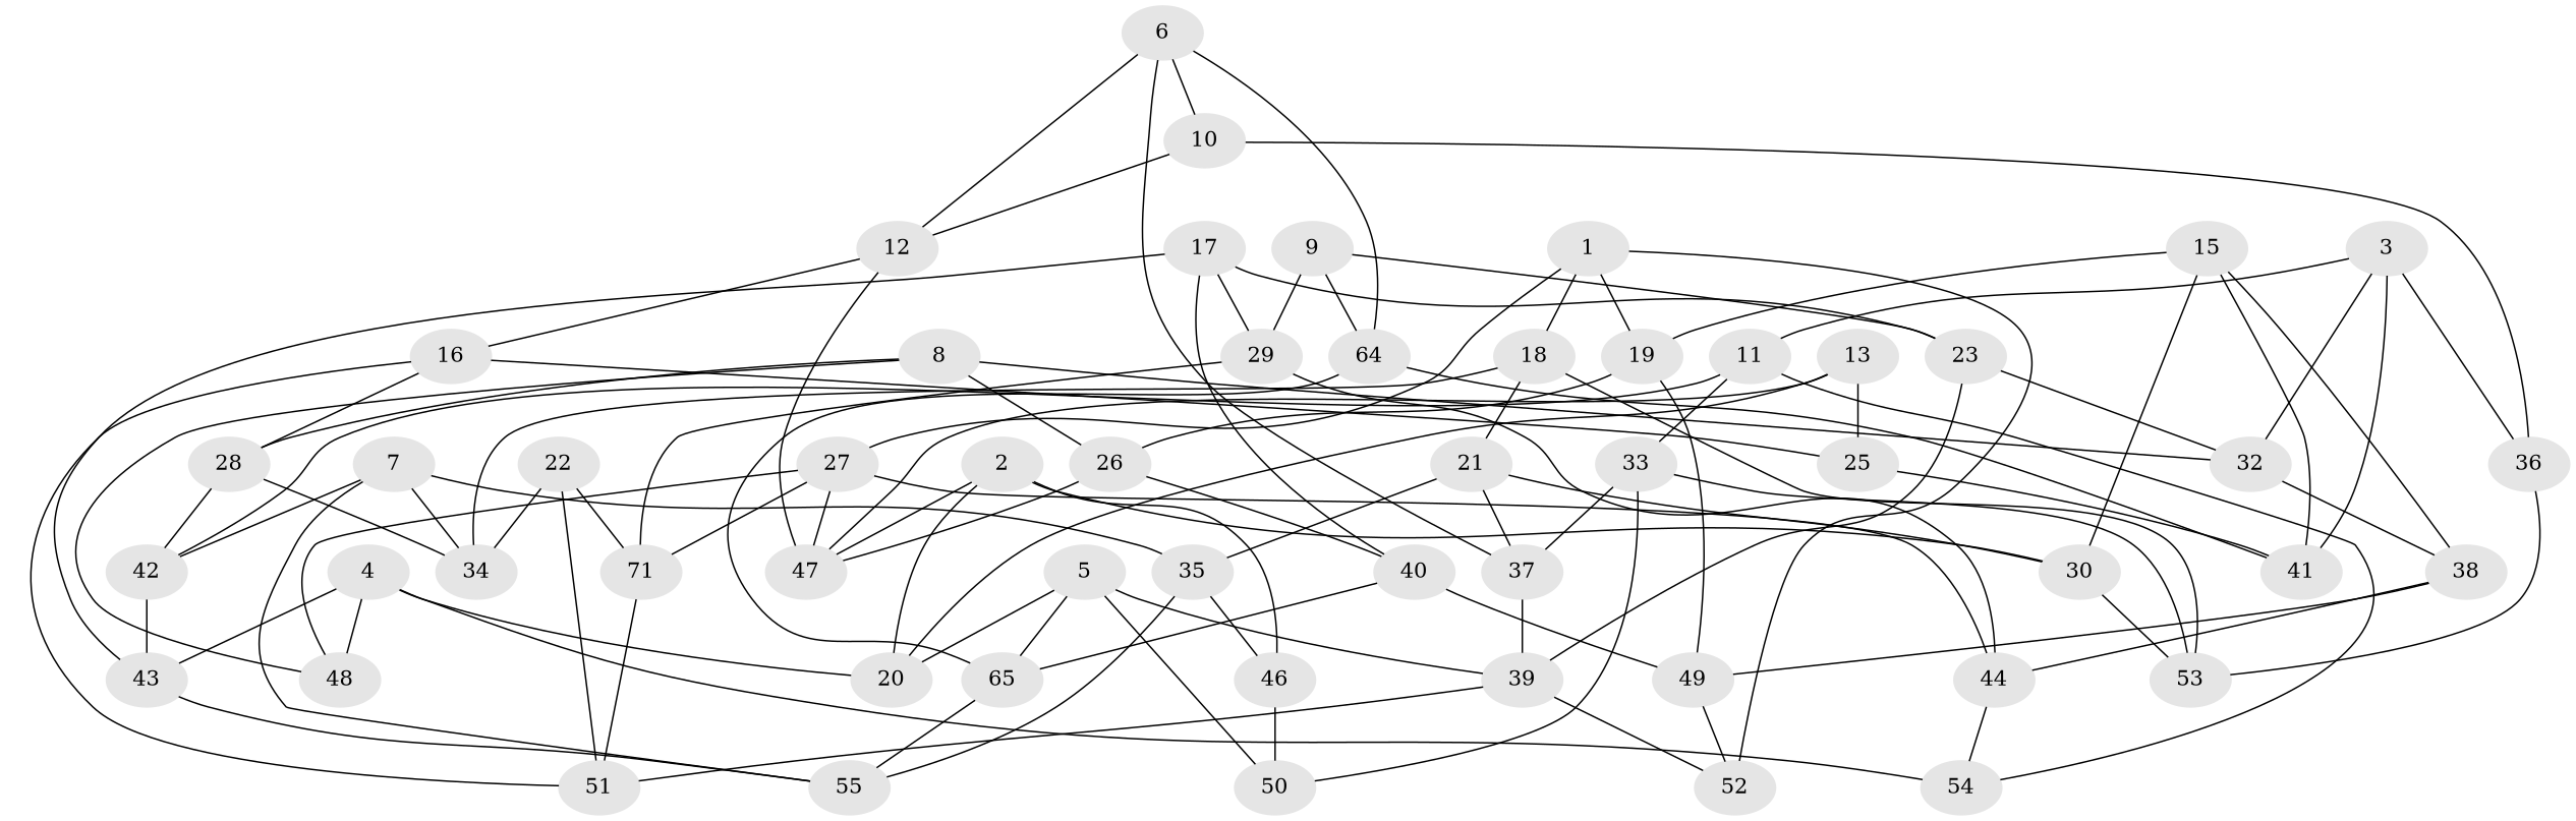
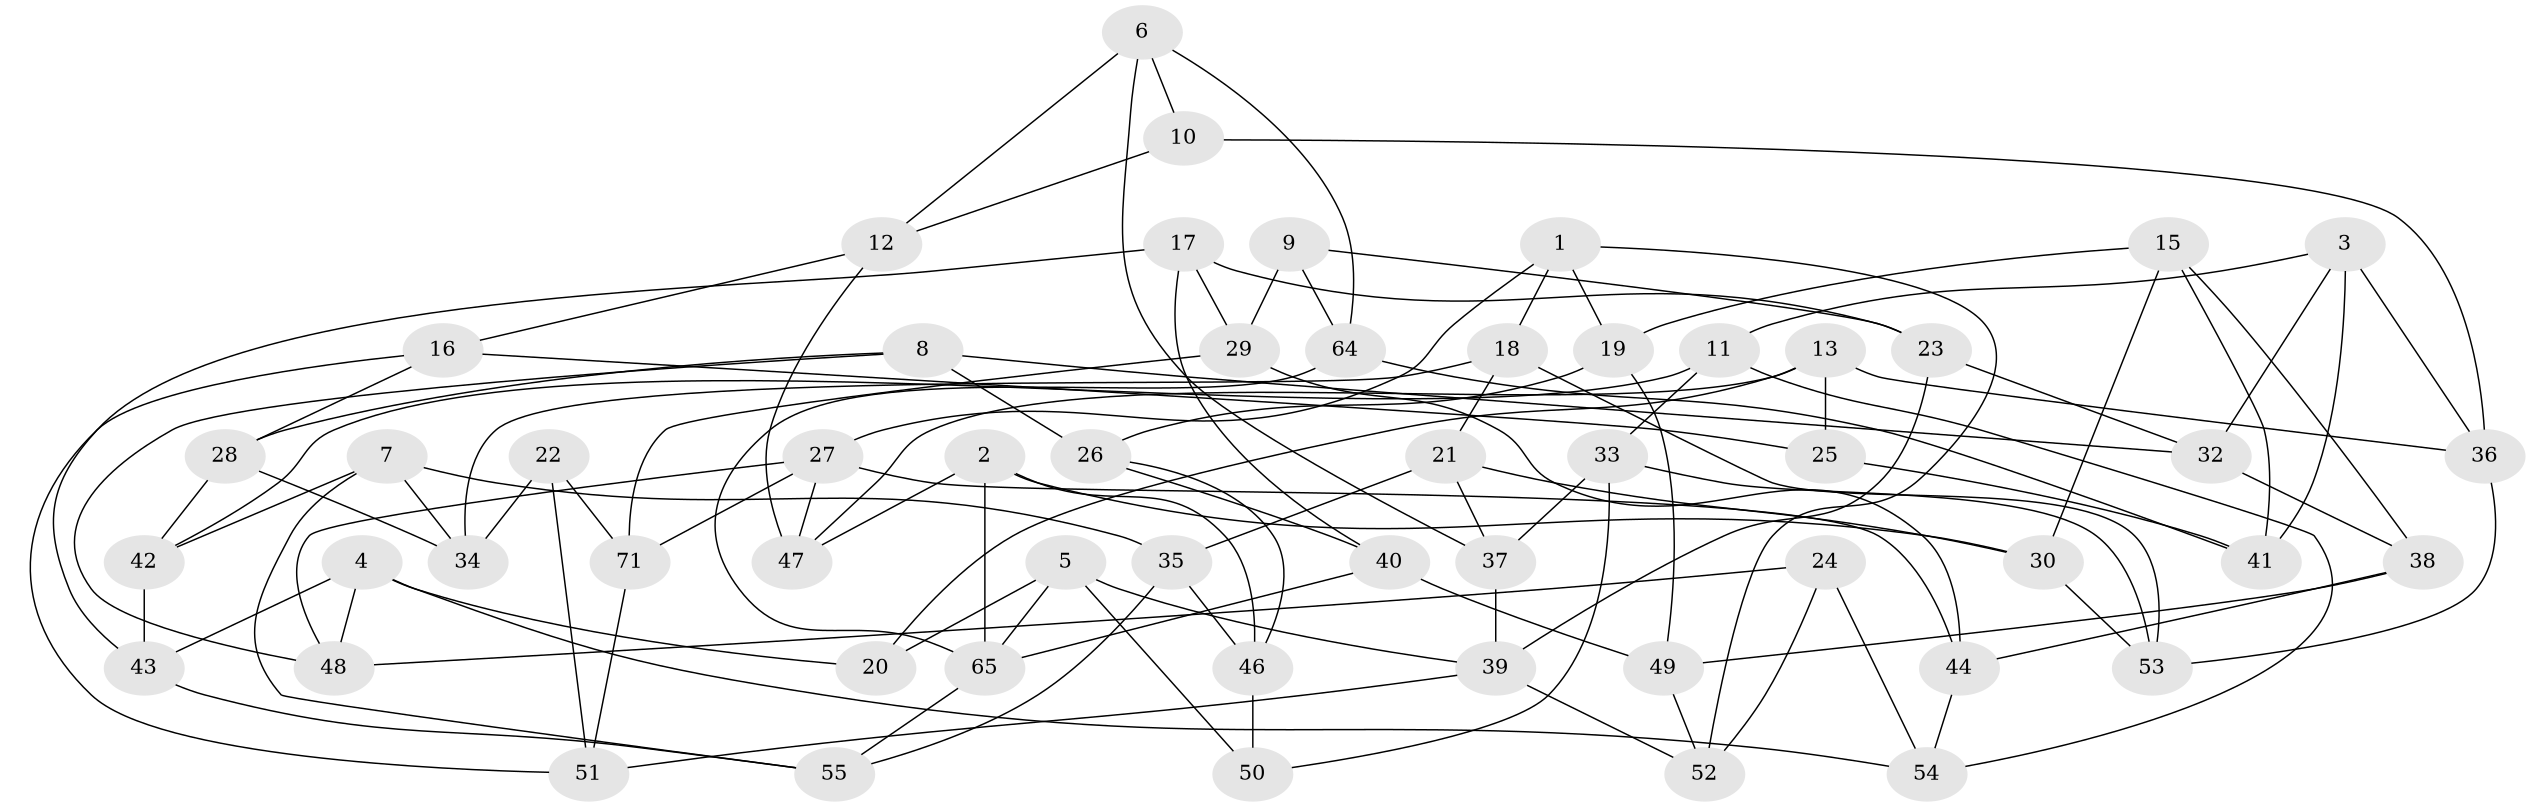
  graph {
    node [color=gray90 style=filled]
    1
    18
    19
    27
    52
    34
    21
    53
    26
    49
    47
    48
    44
    n14 [label=71]
    2
    20
    30
    46
    50
    3
    11
    32
    36
    41
    54
    42
    33
    38
    4
    43
    55
    5
    39
    n34 [label=65]
    51
    6
    10
    12
    n39 [label=64]
    37
    16
    7
    35
    8
    28
    40
    9
    23
    29
+   24
    25
    13
    15
    17
    22
    1 -- 18
    1 -- 19
    1 -- 27
    1 -- 52
    18 -- 34
    18 -- 21
    18 -- 53
    19 -- 26
    19 -- 49
    27 -- 47
    27 -- 48
    27 -- 44
    27 -- n14
    21 -- 30
    21 -- 37
    21 -- 35
-   26 -- 47
+   26 -- 46
    26 -- 40
    49 -- 52
    44 -- 54
    n14 -- 51
    2 -- 47
-   2 -- 20
+   2 -- n34
    2 -- 30
    2 -- 46
    30 -- 53
    46 -- 50
    3 -- 11
    3 -- 32
    3 -- 36
    3 -- 41
    11 -- 54
    11 -- 42
    11 -- 33
    32 -- 38
    36 -- 53
    42 -- 43
    33 -- 53
    33 -- 50
    33 -- 37
    38 -- 49
    38 -- 44
    4 -- 48
    4 -- 20
    4 -- 54
    4 -- 43
    43 -- 55
    5 -- 20
    5 -- 50
    5 -- 39
    5 -- n34
    39 -- 52
    39 -- 51
    n34 -- 55
    6 -- 10
    6 -- 12
    6 -- n39
    6 -- 37
    10 -- 36
    10 -- 12
    12 -- 47
    12 -- 16
    n39 -- 41
    n39 -- n34
    37 -- 39
    16 -- 51
    16 -- 28
    16 -- 25
    7 -- 34
    7 -- 42
    7 -- 55
    7 -- 35
    35 -- 46
    35 -- 55
    8 -- 26
    8 -- 48
    8 -- 32
    8 -- 28
    28 -- 34
    28 -- 42
    40 -- 49
    40 -- n34
    9 -- n39
    9 -- 23
    9 -- 29
    23 -- 32
    23 -- 39
    29 -- 44
    29 -- n14
+   24 -- 52
+   24 -- 48
+   24 -- 54
    25 -- 41
    13 -- 47
    13 -- 20
+   13 -- 36
    13 -- 25
    15 -- 19
    15 -- 30
    15 -- 41
    15 -- 38
    17 -- 43
    17 -- 40
    17 -- 23
    17 -- 29
    22 -- 34
    22 -- n14
    22 -- 51
  }
